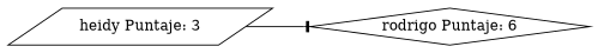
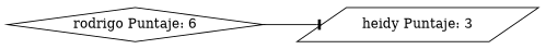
  digraph {
    rankdir=LR
    n1 [label="heidy Puntaje: 3" shape=parallelogram width=2.0]
    n2 [label="rodrigo Puntaje: 6" shape=diamond width=2.0]
-   n1 -> n2 [arrowhead=tee]
+   n2 -> n1 [arrowhead=tee]
  }
